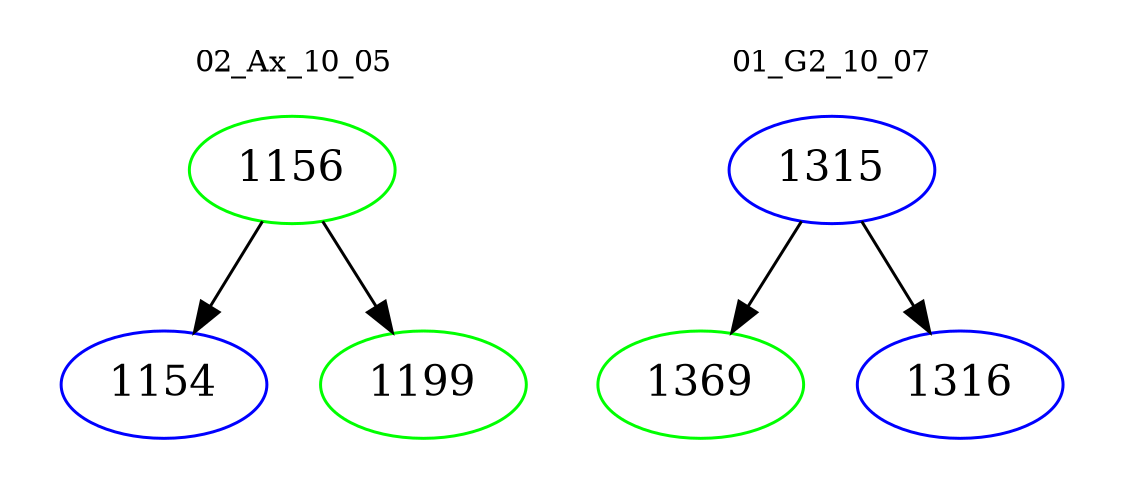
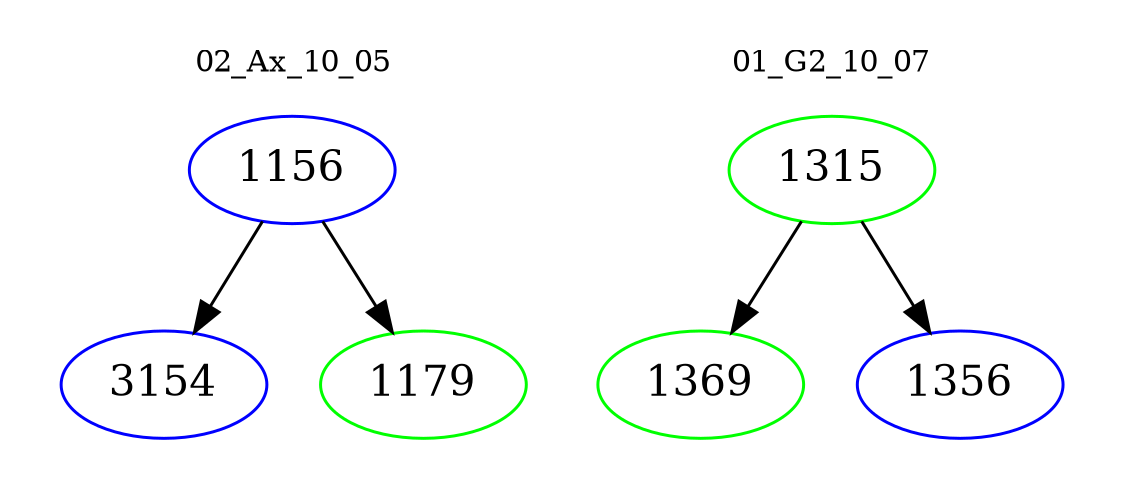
  digraph {
    node [color=blue]
    edge [color=black]
-   n1 [color=green label=1156]
-   n2 [label=1154]
-   n3 [color=green label=1199]
-   n4 [label=1315]
+   n1 [label=1156]
+   n2 [label=3154]
+   n3 [color=green label=1179]
+   n4 [color=green label=1315]
    n5 [color=green label=1369]
-   n6 [label=1316]
+   n6 [label=1356]
    subgraph cluster_1 {
      color=white
      fontsize=10
      label="02_Ax_10_05"
      n1
      n2
      n3
    }
    subgraph cluster_2 {
      color=white
      fontsize=10
      label="01_G2_10_07"
      n4
      n5
      n6
    }
    n1 -> n2
    n1 -> n3
    n4 -> n5
    n4 -> n6
  }
